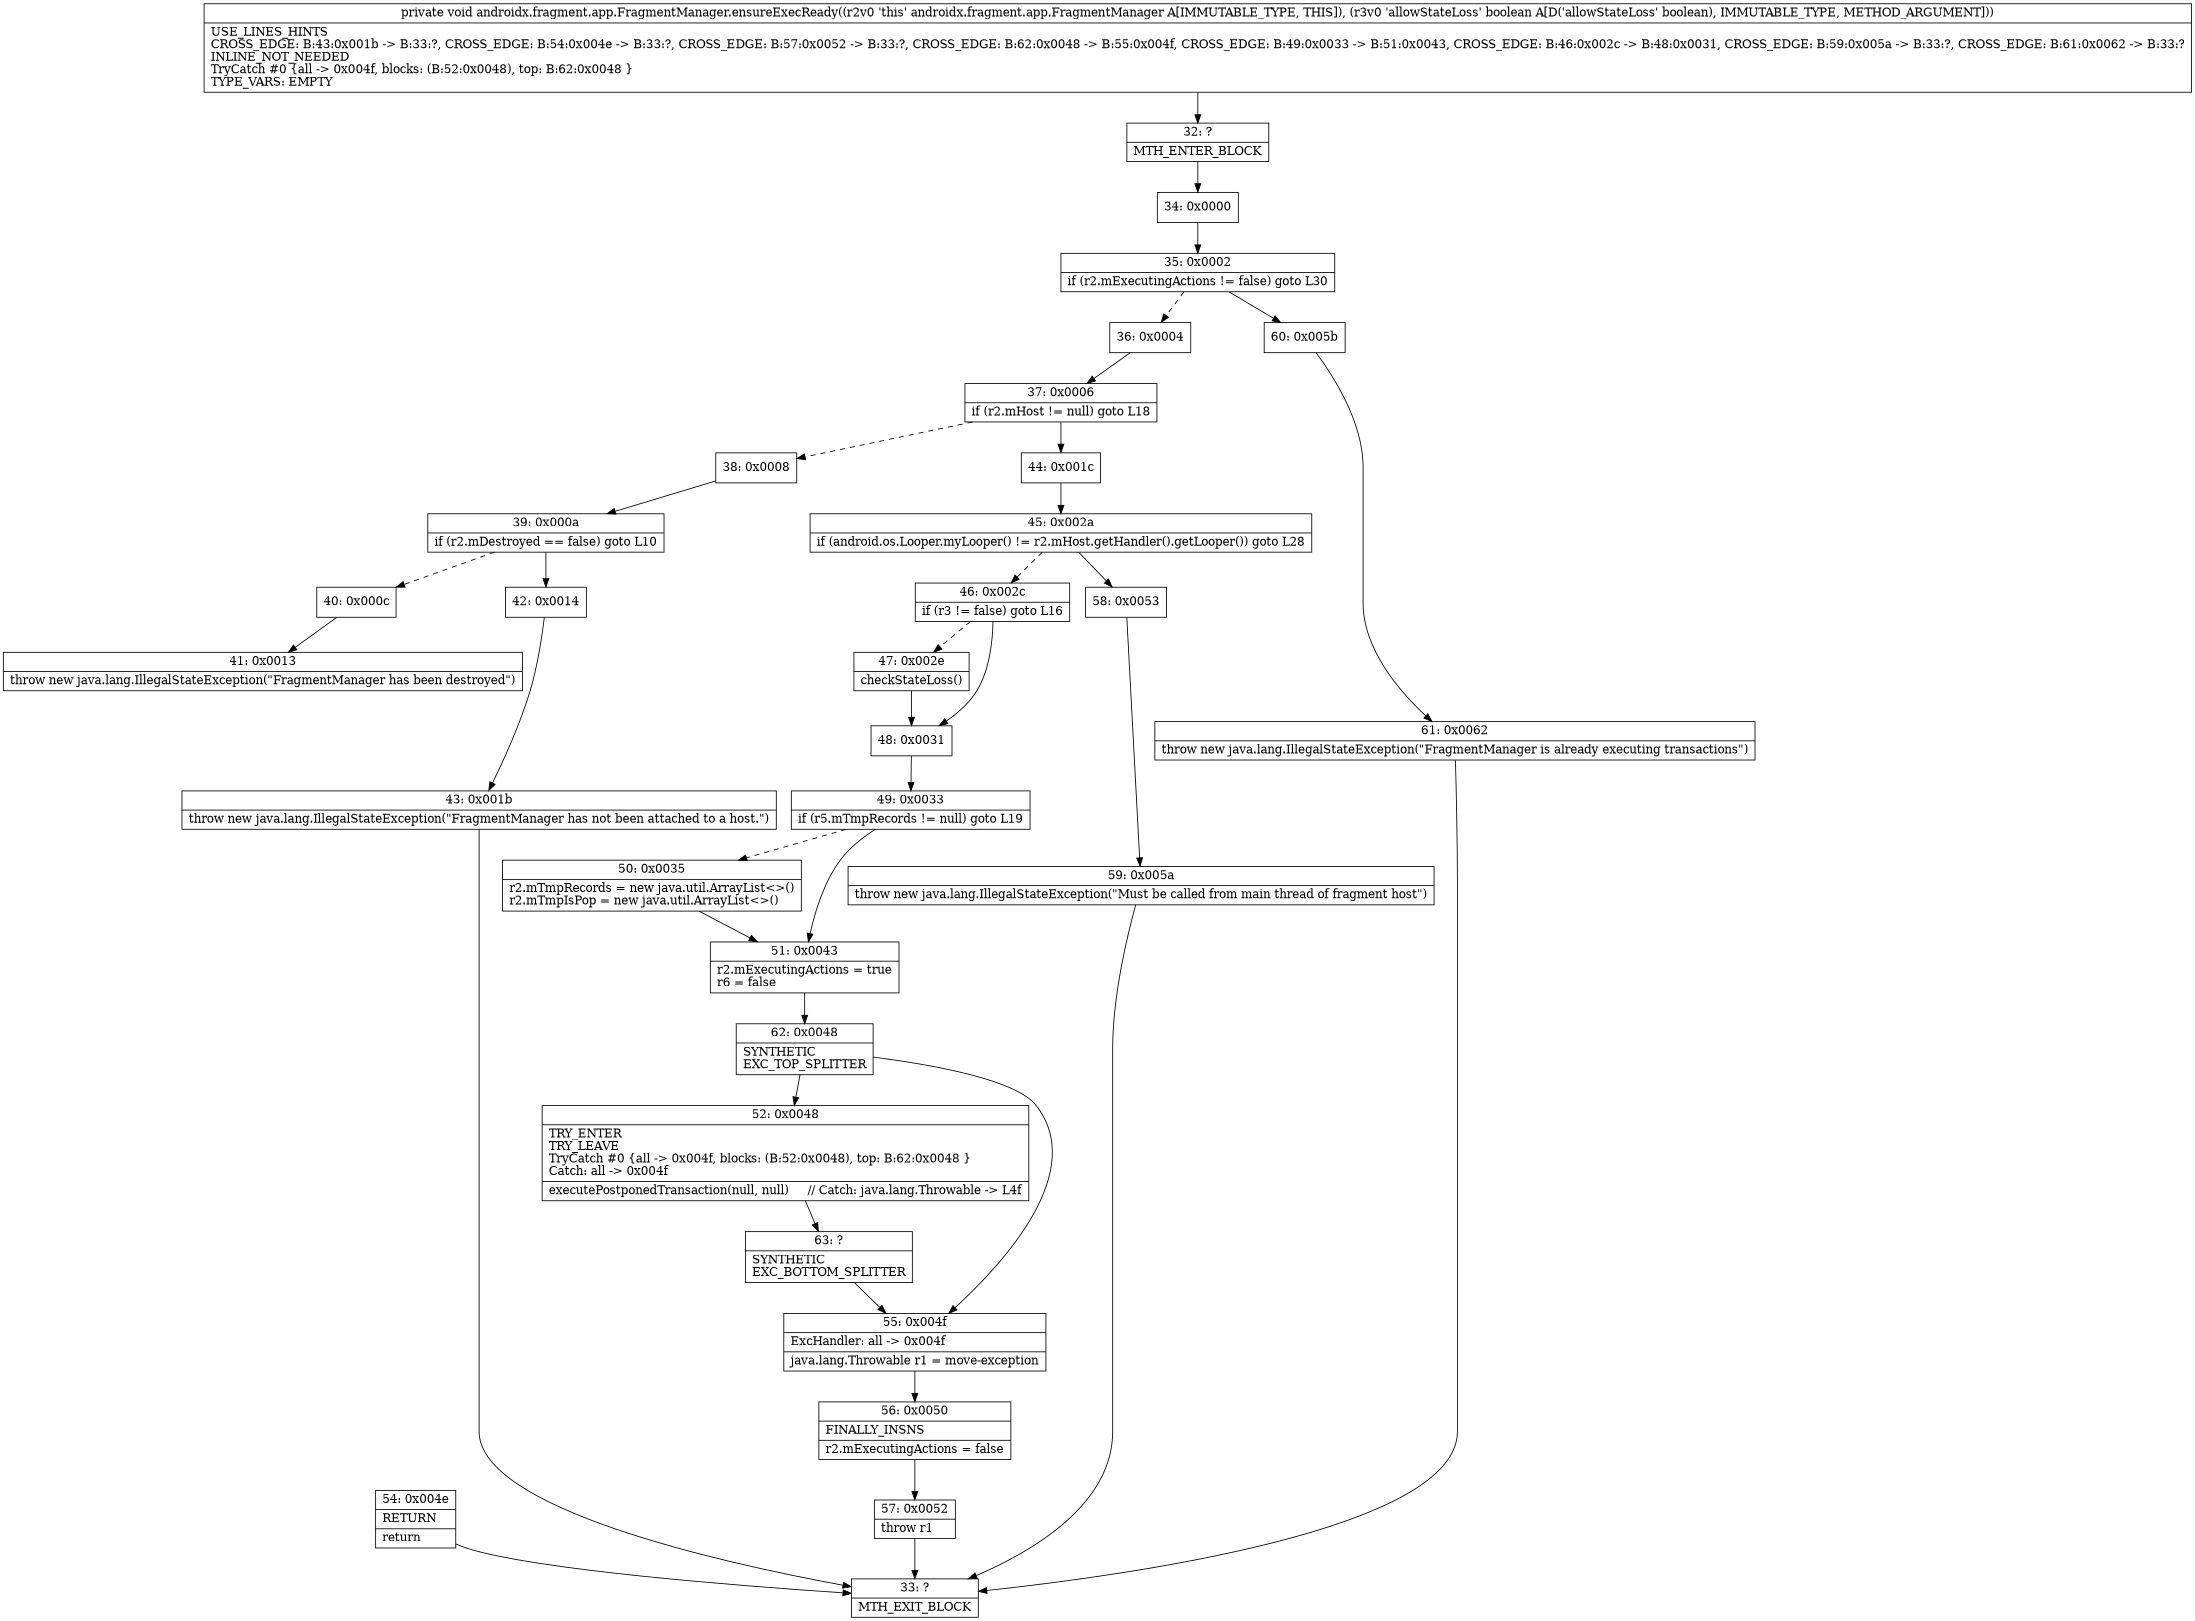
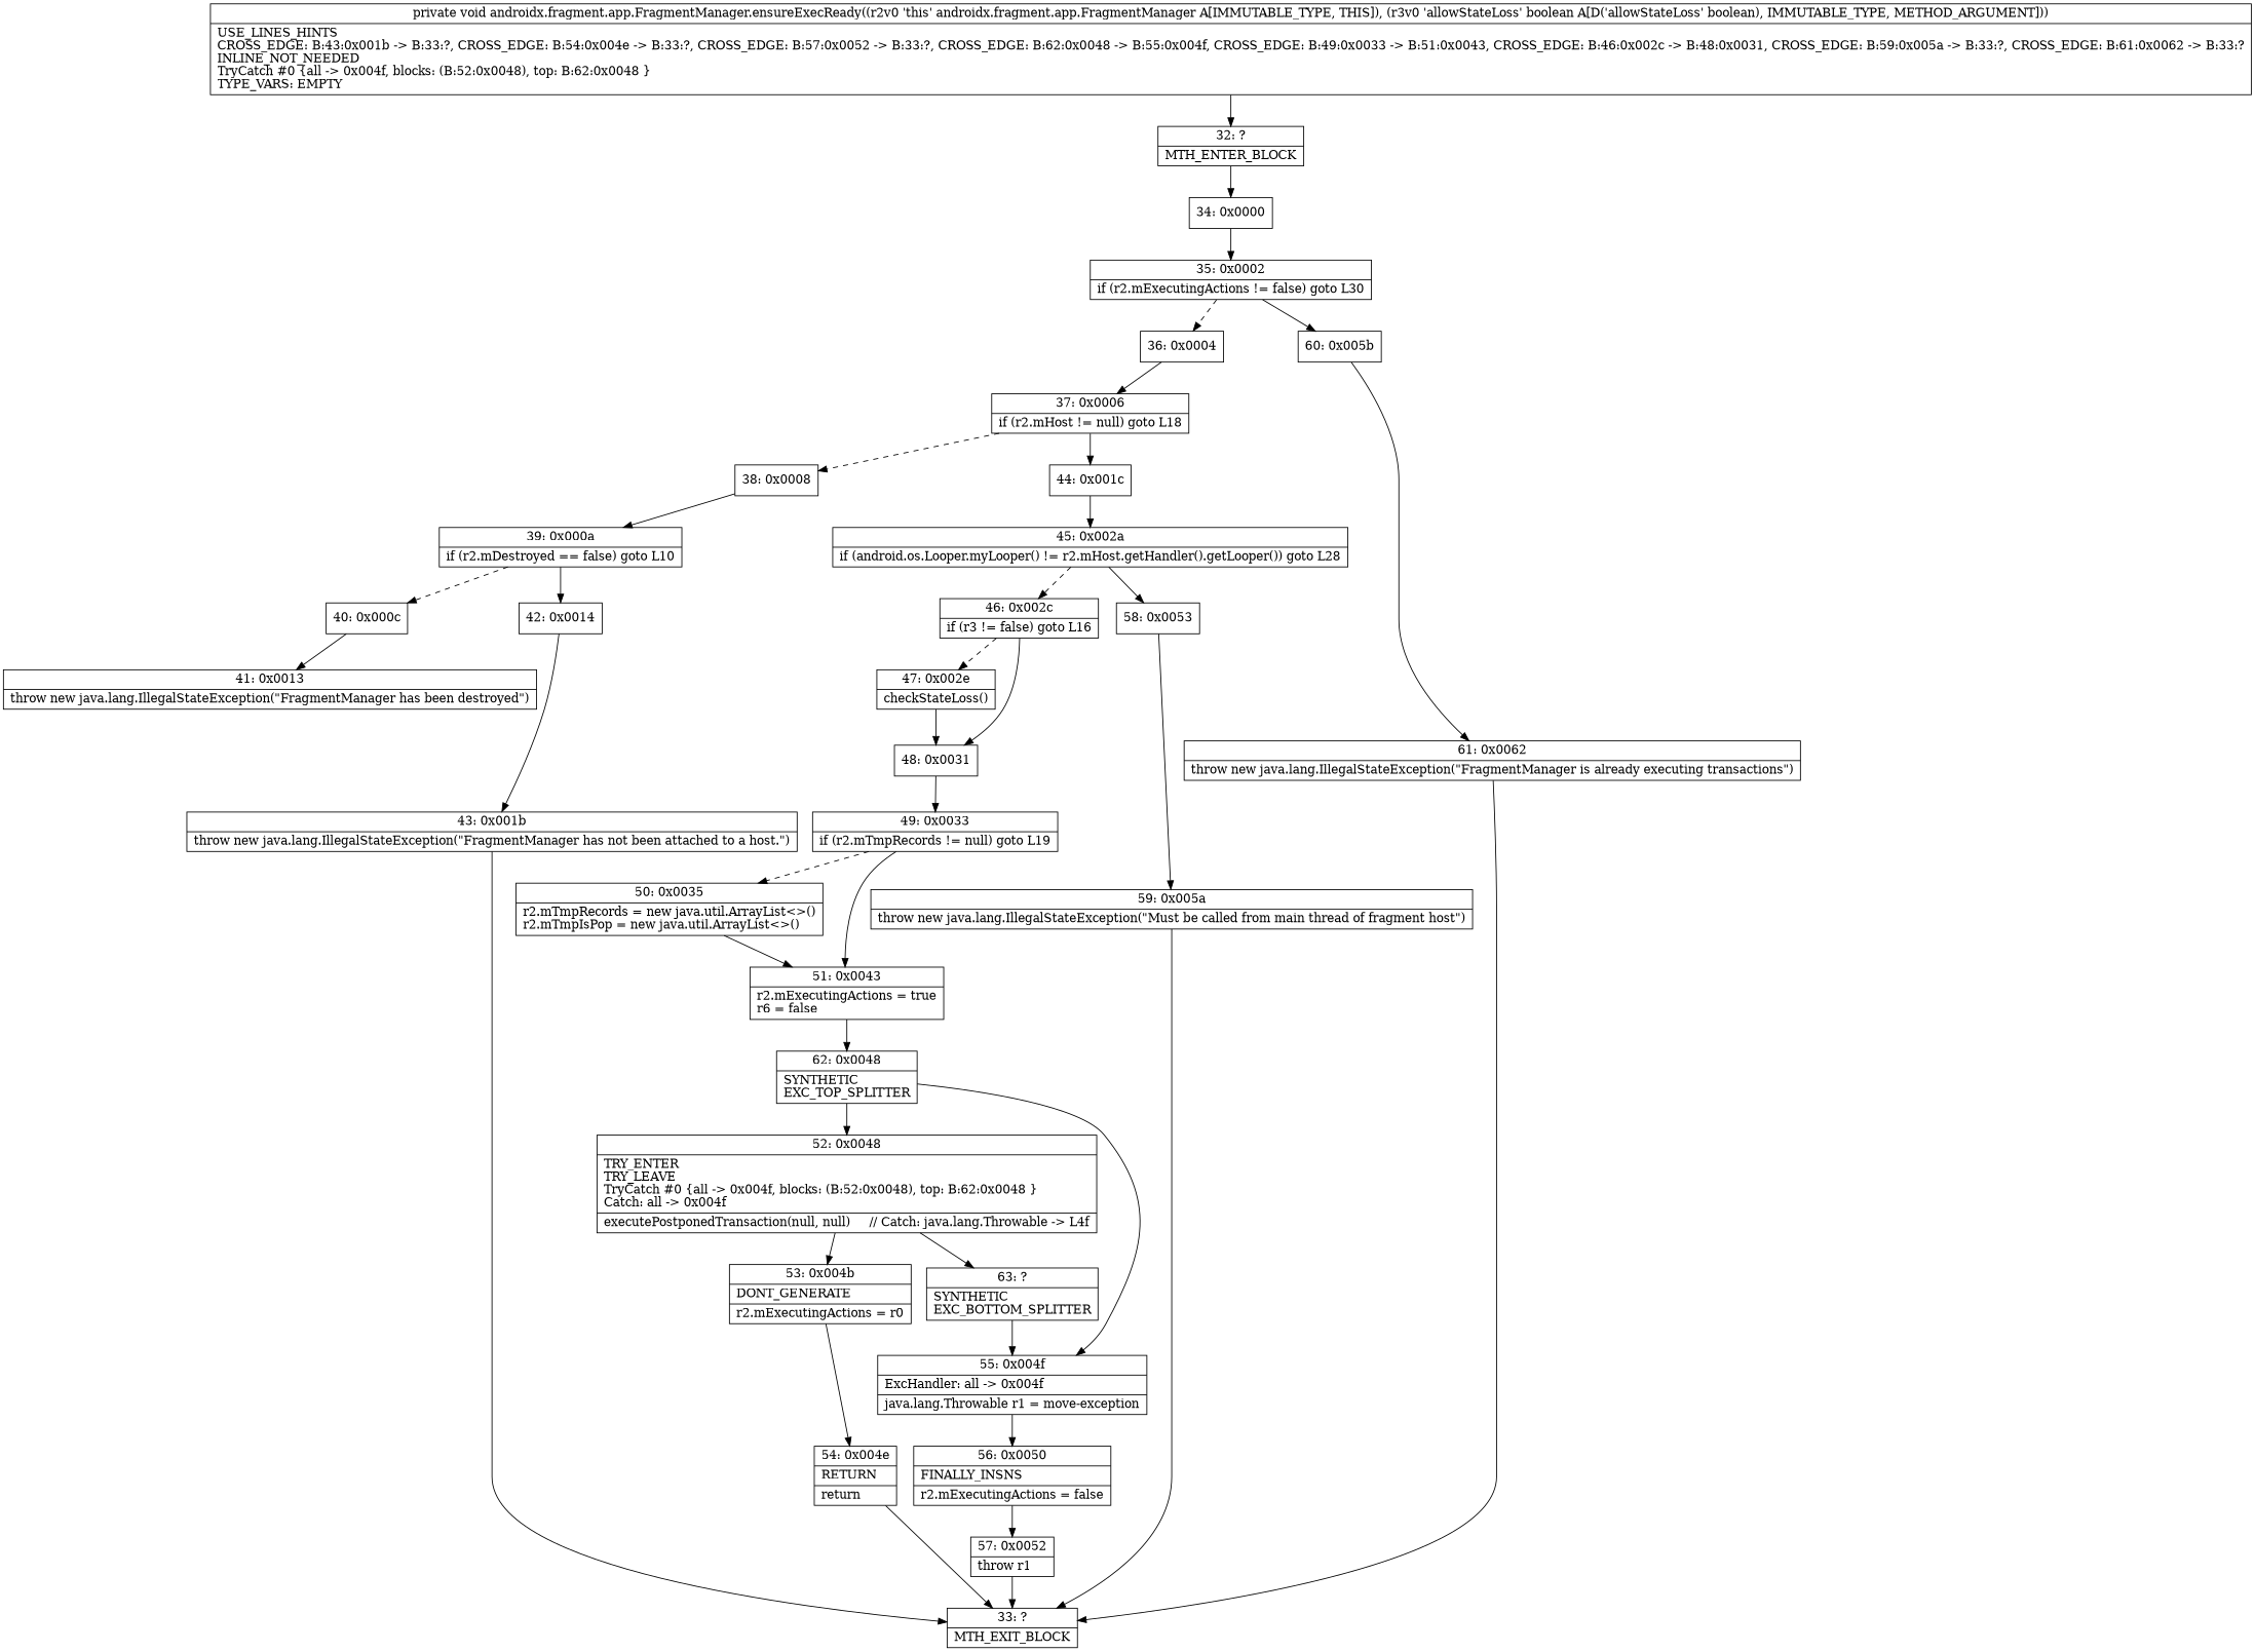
  digraph {
    fontname="DejaVu Serif"
    node [fontname="DejaVu Serif" shape=record]
    edge [fontname="DejaVu Serif"]
    n1 [label="{32\:\ ?|MTH_ENTER_BLOCK\l}"]
    n2 [label="{34\:\ 0x0000}"]
    n3 [label="{35\:\ 0x0002|if (r2.mExecutingActions != false) goto L30\l}"]
    n4 [label="{36\:\ 0x0004}"]
    n5 [label="{60\:\ 0x005b}"]
    n6 [label="{37\:\ 0x0006|if (r2.mHost != null) goto L18\l}"]
    n7 [label="{61\:\ 0x0062|throw new java.lang.IllegalStateException(\"FragmentManager is already executing transactions\")\l}"]
    n8 [label="{38\:\ 0x0008}"]
    n9 [label="{44\:\ 0x001c}"]
    n10 [label="{39\:\ 0x000a|if (r2.mDestroyed == false) goto L10\l}"]
    n11 [label="{45\:\ 0x002a|if (android.os.Looper.myLooper() != r2.mHost.getHandler().getLooper()) goto L28\l}"]
    n12 [label="{40\:\ 0x000c}"]
    n13 [label="{42\:\ 0x0014}"]
    n14 [label="{41\:\ 0x0013|throw new java.lang.IllegalStateException(\"FragmentManager has been destroyed\")\l}"]
    n15 [label="{43\:\ 0x001b|throw new java.lang.IllegalStateException(\"FragmentManager has not been attached to a host.\")\l}"]
    n16 [label="{33\:\ ?|MTH_EXIT_BLOCK\l}"]
    n17 [label="{46\:\ 0x002c|if (r3 != false) goto L16\l}"]
    n18 [label="{58\:\ 0x0053}"]
    n19 [label="{47\:\ 0x002e|checkStateLoss()\l}"]
    n20 [label="{48\:\ 0x0031}"]
    n21 [label="{59\:\ 0x005a|throw new java.lang.IllegalStateException(\"Must be called from main thread of fragment host\")\l}"]
-   n22 [label="{49\:\ 0x0033|if (r5.mTmpRecords != null) goto L19\l}"]
+   n22 [label="{49\:\ 0x0033|if (r2.mTmpRecords != null) goto L19\l}"]
    n23 [label="{50\:\ 0x0035|r2.mTmpRecords = new java.util.ArrayList\<\>()\lr2.mTmpIsPop = new java.util.ArrayList\<\>()\l}"]
    n24 [label="{51\:\ 0x0043|r2.mExecutingActions = true\lr6 = false\l}"]
    n25 [label="{62\:\ 0x0048|SYNTHETIC\lEXC_TOP_SPLITTER\l}"]
    n26 [label="{52\:\ 0x0048|TRY_ENTER\lTRY_LEAVE\lTryCatch #0 \{all \-\> 0x004f, blocks: (B:52:0x0048), top: B:62:0x0048 \}\lCatch: all \-\> 0x004f\l|executePostponedTransaction(null, null)     \/\/ Catch: java.lang.Throwable \-\> L4f\l}"]
    n27 [label="{55\:\ 0x004f|ExcHandler: all \-\> 0x004f\l|java.lang.Throwable r1 = move\-exception\l}"]
+   n28 [label="{53\:\ 0x004b|DONT_GENERATE\l|r2.mExecutingActions = r0\l}"]
    n29 [label="{63\:\ ?|SYNTHETIC\lEXC_BOTTOM_SPLITTER\l}"]
    n30 [label="{56\:\ 0x0050|FINALLY_INSNS\l|r2.mExecutingActions = false\l}"]
    n31 [label="{54\:\ 0x004e|RETURN\l|return\l}"]
    n32 [label="{57\:\ 0x0052|throw r1\l}"]
    n33 [label="{private void androidx.fragment.app.FragmentManager.ensureExecReady((r2v0 'this' androidx.fragment.app.FragmentManager A[IMMUTABLE_TYPE, THIS]), (r3v0 'allowStateLoss' boolean A[D('allowStateLoss' boolean), IMMUTABLE_TYPE, METHOD_ARGUMENT]))  | USE_LINES_HINTS\lCROSS_EDGE: B:43:0x001b \-\> B:33:?, CROSS_EDGE: B:54:0x004e \-\> B:33:?, CROSS_EDGE: B:57:0x0052 \-\> B:33:?, CROSS_EDGE: B:62:0x0048 \-\> B:55:0x004f, CROSS_EDGE: B:49:0x0033 \-\> B:51:0x0043, CROSS_EDGE: B:46:0x002c \-\> B:48:0x0031, CROSS_EDGE: B:59:0x005a \-\> B:33:?, CROSS_EDGE: B:61:0x0062 \-\> B:33:?\lINLINE_NOT_NEEDED\lTryCatch #0 \{all \-\> 0x004f, blocks: (B:52:0x0048), top: B:62:0x0048 \}\lTYPE_VARS: EMPTY\l}"]
    n1 -> n2
    n2 -> n3
    n3 -> n4 [style=dashed]
    n3 -> n5
    n4 -> n6
    n5 -> n7
    n6 -> n8 [style=dashed]
    n6 -> n9
    n7 -> n16
    n8 -> n10
    n9 -> n11
    n10 -> n12 [style=dashed]
    n10 -> n13
    n11 -> n17 [style=dashed]
    n11 -> n18
    n12 -> n14
    n13 -> n15
    n15 -> n16
    n17 -> n19 [style=dashed]
    n17 -> n20
    n18 -> n21
    n19 -> n20
    n20 -> n22
    n21 -> n16
    n22 -> n23 [style=dashed]
    n22 -> n24
    n23 -> n24
    n24 -> n25
    n25 -> n26
    n25 -> n27
+   n26 -> n28
    n26 -> n29
    n27 -> n30
+   n28 -> n31
    n29 -> n27
    n30 -> n32
    n31 -> n16
    n32 -> n16
    n33 -> n1
  }
